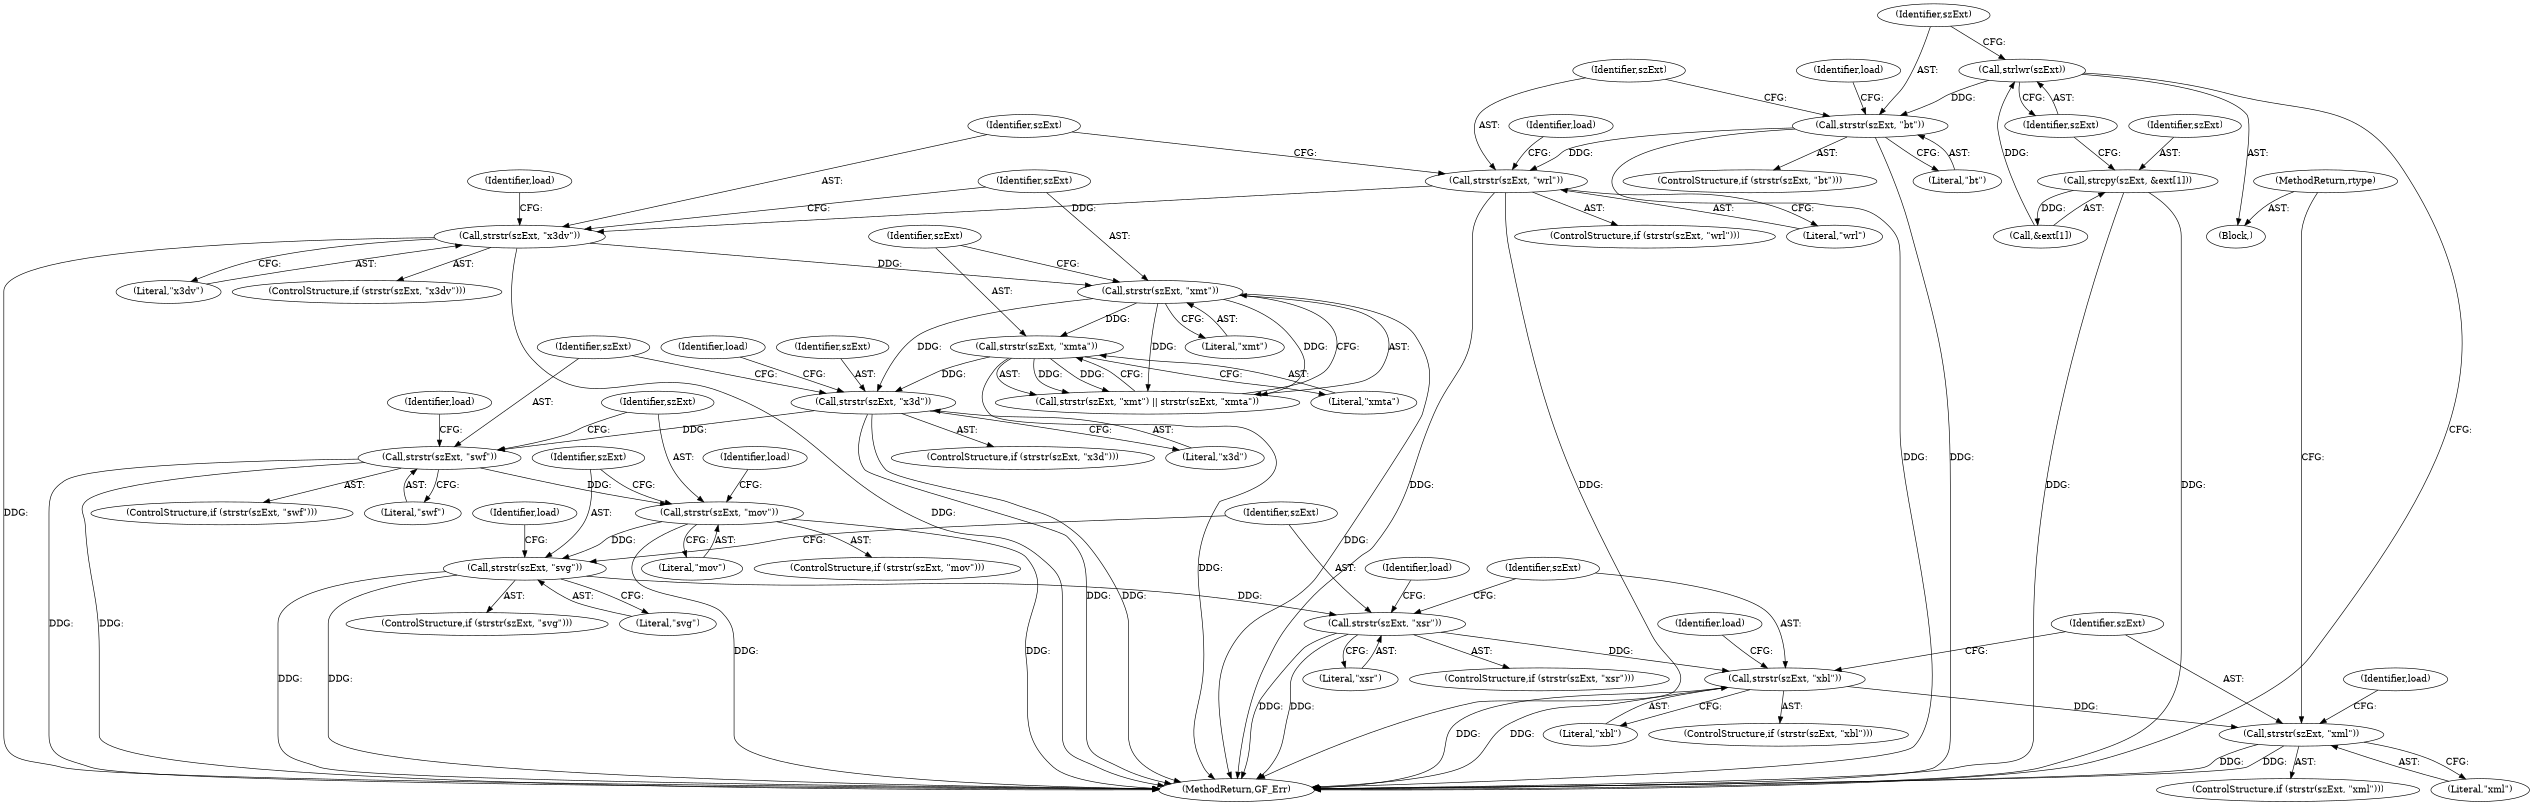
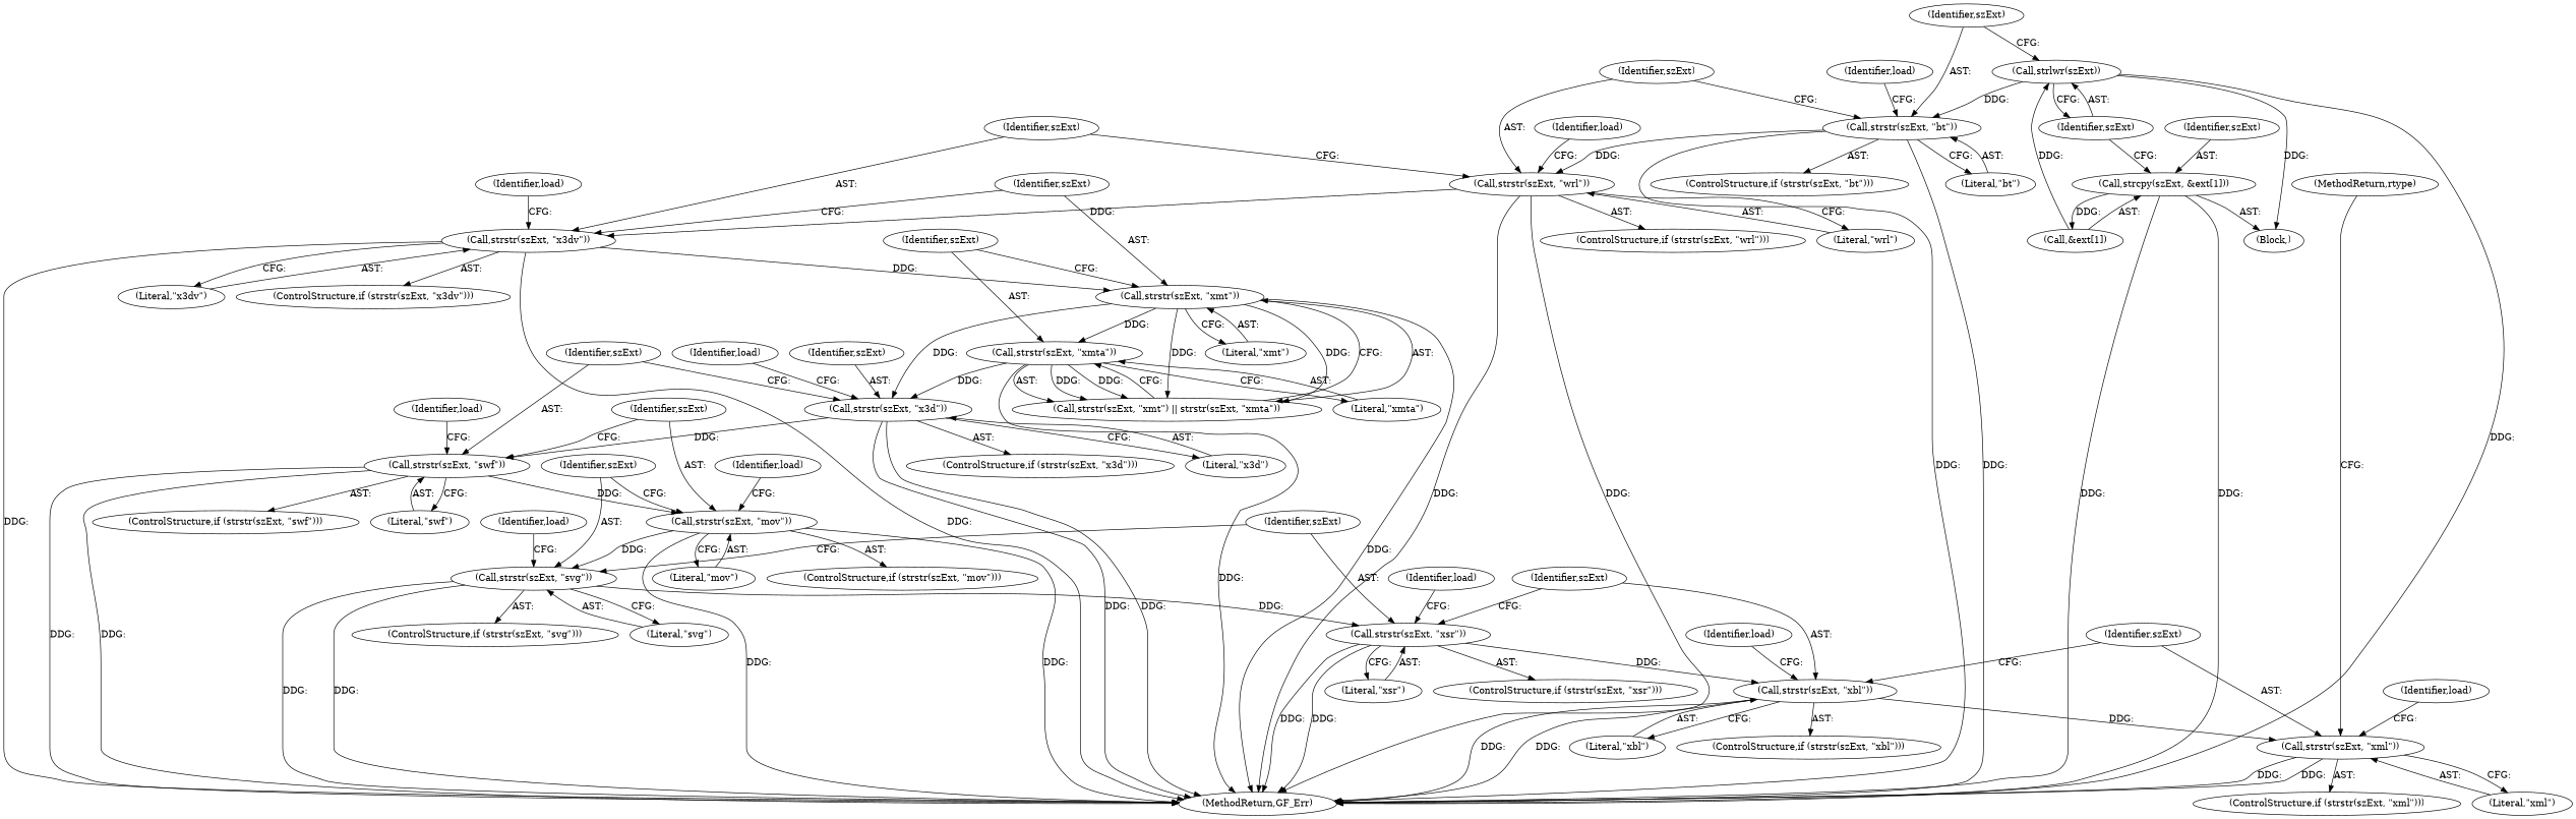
  digraph {
    n1 [label="(Call,strstr(szExt, \"x3d\"))"]
    n2 [label="(Call,strstr(szExt, \"swf\"))"]
    n3 [label="(MethodReturn,GF_Err)"]
    n4 [label="(ControlStructure,if (strstr(szExt, \"x3d\")))"]
    n5 [label="(Literal,\"x3d\")"]
    n6 [label="(Call,strstr(szExt, \"mov\"))"]
    n7 [label="(ControlStructure,if (strstr(szExt, \"swf\")))"]
    n8 [label="(Literal,\"swf\")"]
    n9 [label="(Call,strstr(szExt, \"xmt\"))"]
    n10 [label="(Call,strstr(szExt, \"xmta\"))"]
    n11 [label="(Call,strstr(szExt, \"xmt\") || strstr(szExt, \"xmta\"))"]
    n12 [label="(Literal,\"xmt\")"]
    n13 [label="(Literal,\"xmta\")"]
    n14 [label="(Call,strstr(szExt, \"x3dv\"))"]
    n15 [label="(Literal,\"x3dv\")"]
    n16 [label="(ControlStructure,if (strstr(szExt, \"x3dv\")))"]
    n17 [label="(Call,strstr(szExt, \"wrl\"))"]
    n18 [label="(Literal,\"wrl\")"]
    n19 [label="(ControlStructure,if (strstr(szExt, \"wrl\")))"]
    n20 [label="(Call,strstr(szExt, \"bt\"))"]
    n21 [label="(Literal,\"bt\")"]
    n22 [label="(ControlStructure,if (strstr(szExt, \"bt\")))"]
    n23 [label="(Call,strlwr(szExt))"]
    n24 [label="(Block,)"]
    n25 [label="(Identifier,szExt)"]
    n26 [label="(Call,strcpy(szExt, &ext[1]))"]
    n27 [label="(Call,&ext[1])"]
    n28 [label="(Call,strstr(szExt, \"svg\"))"]
    n29 [label="(Literal,\"mov\")"]
    n30 [label="(ControlStructure,if (strstr(szExt, \"mov\")))"]
    n31 [label="(Call,strstr(szExt, \"xsr\"))"]
    n32 [label="(Literal,\"svg\")"]
    n33 [label="(ControlStructure,if (strstr(szExt, \"svg\")))"]
    n34 [label="(Call,strstr(szExt, \"xbl\"))"]
    n35 [label="(ControlStructure,if (strstr(szExt, \"xsr\")))"]
    n36 [label="(Literal,\"xsr\")"]
    n37 [label="(Call,strstr(szExt, \"xml\"))"]
    n38 [label="(Literal,\"xbl\")"]
    n39 [label="(ControlStructure,if (strstr(szExt, \"xbl\")))"]
    n40 [label="(Literal,\"xml\")"]
    n41 [label="(ControlStructure,if (strstr(szExt, \"xml\")))"]
    n42 [label="(Identifier,load)"]
    n43 [label="(Identifier,load)"]
    n44 [label="(Identifier,szExt)"]
    n45 [label="(Identifier,load)"]
    n46 [label="(Identifier,szExt)"]
    n47 [label="(Identifier,load)"]
    n48 [label="(Identifier,szExt)"]
    n49 [label="(Identifier,load)"]
    n50 [label="(Identifier,szExt)"]
    n51 [label="(Identifier,load)"]
    n52 [label="(Identifier,szExt)"]
    n53 [label="(Identifier,szExt)"]
    n54 [label="(Identifier,load)"]
    n55 [label="(Identifier,szExt)"]
    n56 [label="(Identifier,szExt)"]
    n57 [label="(Identifier,szExt)"]
    n58 [label="(Identifier,load)"]
    n59 [label="(Identifier,szExt)"]
    n60 [label="(Identifier,szExt)"]
    n61 [label="(Identifier,szExt)"]
    n62 [label="(Identifier,load)"]
    n63 [label="(Identifier,szExt)"]
    n64 [label="(MethodReturn,rtype)"]
    n65 [label="(Identifier,load)"]
    n1 -> n2 [label="DDG: "]
    n1 -> n3 [label="DDG: "]
    n1 -> n3 [label="DDG: "]
    n1 -> n4 [label="AST: "]
    n1 -> n5 [label="CFG: "]
    n2 -> n3 [label="DDG: "]
    n2 -> n3 [label="DDG: "]
    n2 -> n6 [label="DDG: "]
    n2 -> n7 [label="AST: "]
    n2 -> n8 [label="CFG: "]
    n5 -> n1 [label="AST: "]
    n6 -> n3 [label="DDG: "]
    n6 -> n3 [label="DDG: "]
    n6 -> n28 [label="DDG: "]
    n6 -> n29 [label="CFG: "]
    n6 -> n30 [label="AST: "]
    n8 -> n2 [label="AST: "]
    n9 -> n1 [label="DDG: "]
    n9 -> n3 [label="DDG: "]
    n9 -> n10 [label="DDG: "]
    n9 -> n11 [label="AST: "]
    n9 -> n11 [label="DDG: "]
    n9 -> n11 [label="DDG: "]
    n9 -> n12 [label="CFG: "]
    n10 -> n1 [label="DDG: "]
    n10 -> n3 [label="DDG: "]
    n10 -> n11 [label="AST: "]
    n10 -> n11 [label="DDG: "]
    n10 -> n11 [label="DDG: "]
    n10 -> n13 [label="CFG: "]
    n11 -> n9 [label="CFG: "]
    n11 -> n10 [label="CFG: "]
    n12 -> n9 [label="AST: "]
    n13 -> n10 [label="AST: "]
    n14 -> n3 [label="DDG: "]
    n14 -> n3 [label="DDG: "]
    n14 -> n9 [label="DDG: "]
    n14 -> n15 [label="CFG: "]
    n14 -> n16 [label="AST: "]
    n15 -> n14 [label="AST: "]
    n17 -> n3 [label="DDG: "]
    n17 -> n3 [label="DDG: "]
    n17 -> n14 [label="DDG: "]
    n17 -> n18 [label="CFG: "]
    n17 -> n19 [label="AST: "]
    n18 -> n17 [label="AST: "]
    n20 -> n3 [label="DDG: "]
    n20 -> n3 [label="DDG: "]
    n20 -> n17 [label="DDG: "]
    n20 -> n21 [label="CFG: "]
    n20 -> n22 [label="AST: "]
    n21 -> n20 [label="AST: "]
-   n23 -> n3 [label="CFG: "]
+   n23 -> n3 [label="DDG: "]
    n23 -> n20 [label="DDG: "]
-   n23 -> n24 [label="AST: "]
+   n23 -> n24 [label="DDG: "]
    n23 -> n25 [label="CFG: "]
    n25 -> n23 [label="AST: "]
    n25 -> n26 [label="CFG: "]
    n26 -> n3 [label="DDG: "]
    n26 -> n3 [label="DDG: "]
-   n64 -> n24 [label="AST: "]
+   n26 -> n24 [label="AST: "]
    n26 -> n27 [label="DDG: "]
    n27 -> n23 [label="DDG: "]
    n27 -> n26 [label="AST: "]
    n28 -> n3 [label="DDG: "]
    n28 -> n3 [label="DDG: "]
    n28 -> n31 [label="DDG: "]
    n28 -> n32 [label="CFG: "]
    n28 -> n33 [label="AST: "]
    n29 -> n6 [label="AST: "]
    n31 -> n3 [label="DDG: "]
    n31 -> n3 [label="DDG: "]
    n31 -> n34 [label="DDG: "]
    n31 -> n35 [label="AST: "]
    n31 -> n36 [label="CFG: "]
    n32 -> n28 [label="AST: "]
    n34 -> n3 [label="DDG: "]
    n34 -> n3 [label="DDG: "]
    n34 -> n37 [label="DDG: "]
    n34 -> n38 [label="CFG: "]
    n34 -> n39 [label="AST: "]
    n36 -> n31 [label="AST: "]
    n37 -> n3 [label="DDG: "]
    n37 -> n3 [label="DDG: "]
    n37 -> n40 [label="CFG: "]
    n37 -> n41 [label="AST: "]
    n38 -> n34 [label="AST: "]
    n40 -> n37 [label="AST: "]
    n42 -> n37 [label="CFG: "]
    n43 -> n6 [label="CFG: "]
    n44 -> n9 [label="CFG: "]
    n44 -> n10 [label="AST: "]
    n45 -> n2 [label="CFG: "]
    n46 -> n2 [label="CFG: "]
    n46 -> n6 [label="AST: "]
    n47 -> n34 [label="CFG: "]
    n48 -> n20 [label="AST: "]
    n48 -> n23 [label="CFG: "]
    n49 -> n17 [label="CFG: "]
    n50 -> n28 [label="CFG: "]
    n50 -> n31 [label="AST: "]
    n51 -> n14 [label="CFG: "]
    n52 -> n1 [label="AST: "]
    n53 -> n26 [label="AST: "]
    n54 -> n31 [label="CFG: "]
    n55 -> n34 [label="CFG: "]
    n55 -> n37 [label="AST: "]
    n56 -> n31 [label="CFG: "]
    n56 -> n34 [label="AST: "]
    n57 -> n14 [label="AST: "]
    n57 -> n17 [label="CFG: "]
    n58 -> n28 [label="CFG: "]
    n59 -> n9 [label="AST: "]
    n59 -> n14 [label="CFG: "]
    n60 -> n17 [label="AST: "]
    n60 -> n20 [label="CFG: "]
    n61 -> n1 [label="CFG: "]
    n61 -> n2 [label="AST: "]
    n62 -> n1 [label="CFG: "]
    n63 -> n6 [label="CFG: "]
    n63 -> n28 [label="AST: "]
    n64 -> n37 [label="CFG: "]
    n65 -> n20 [label="CFG: "]
  }
